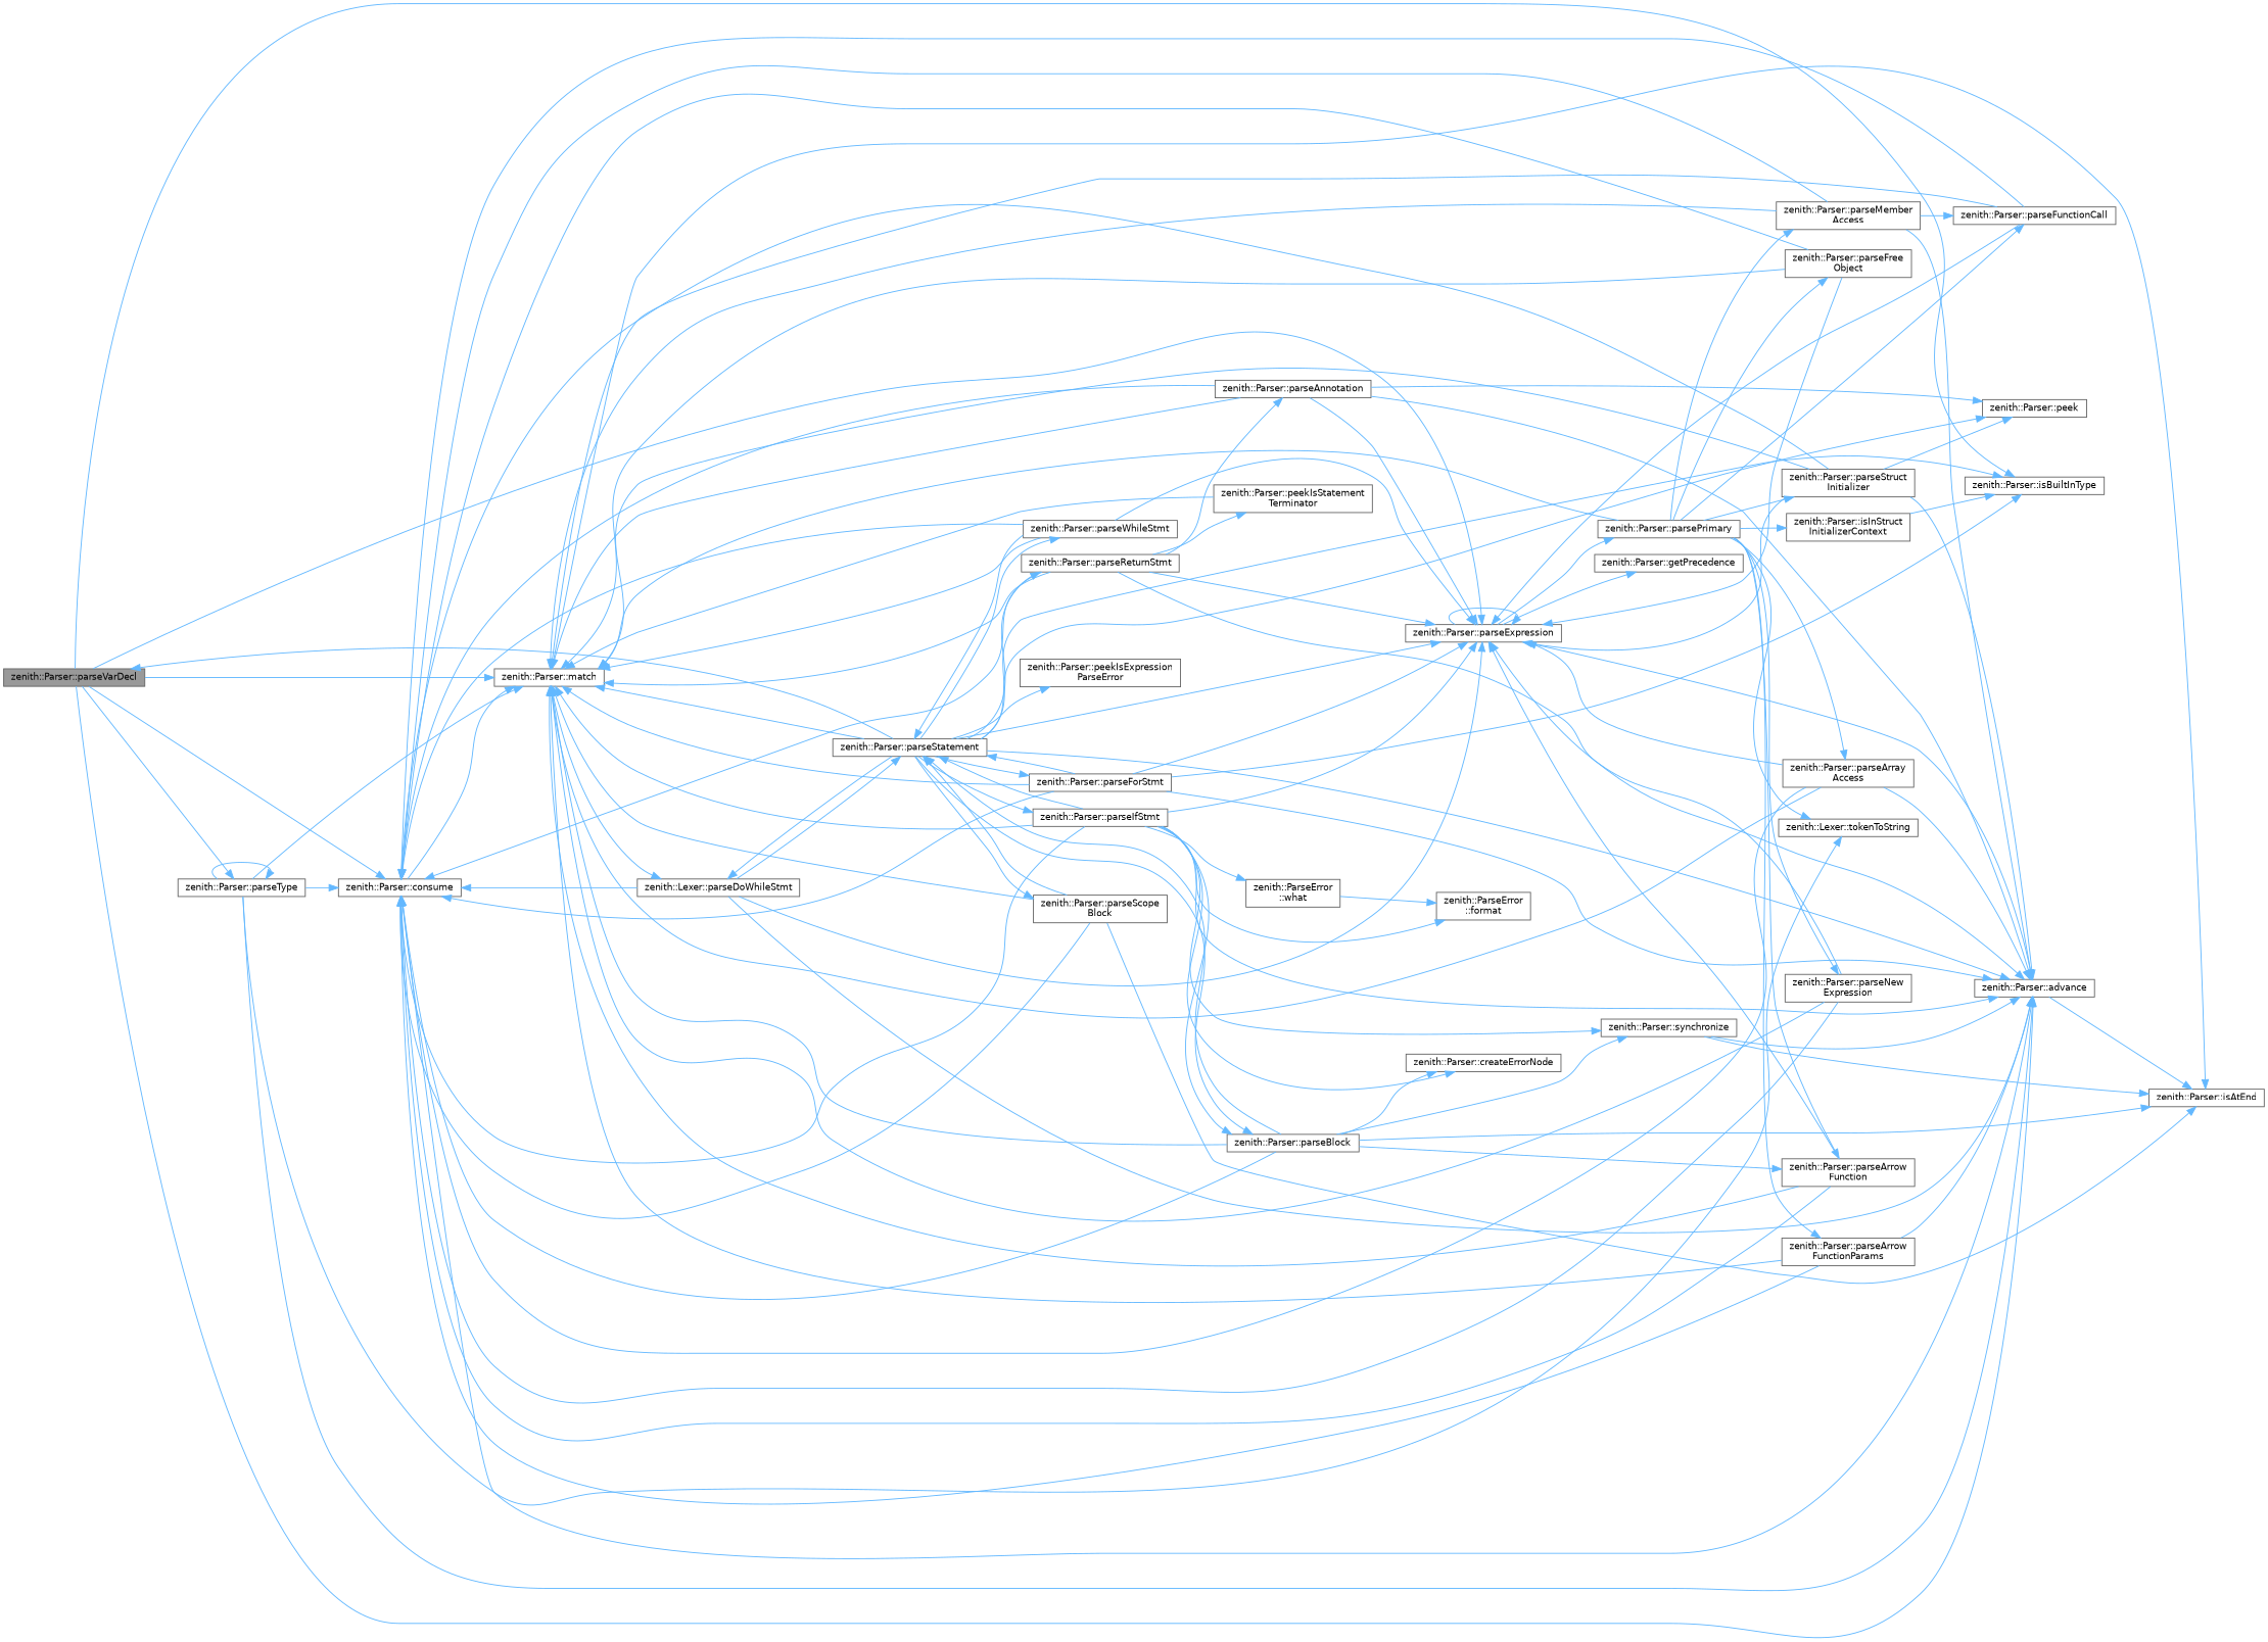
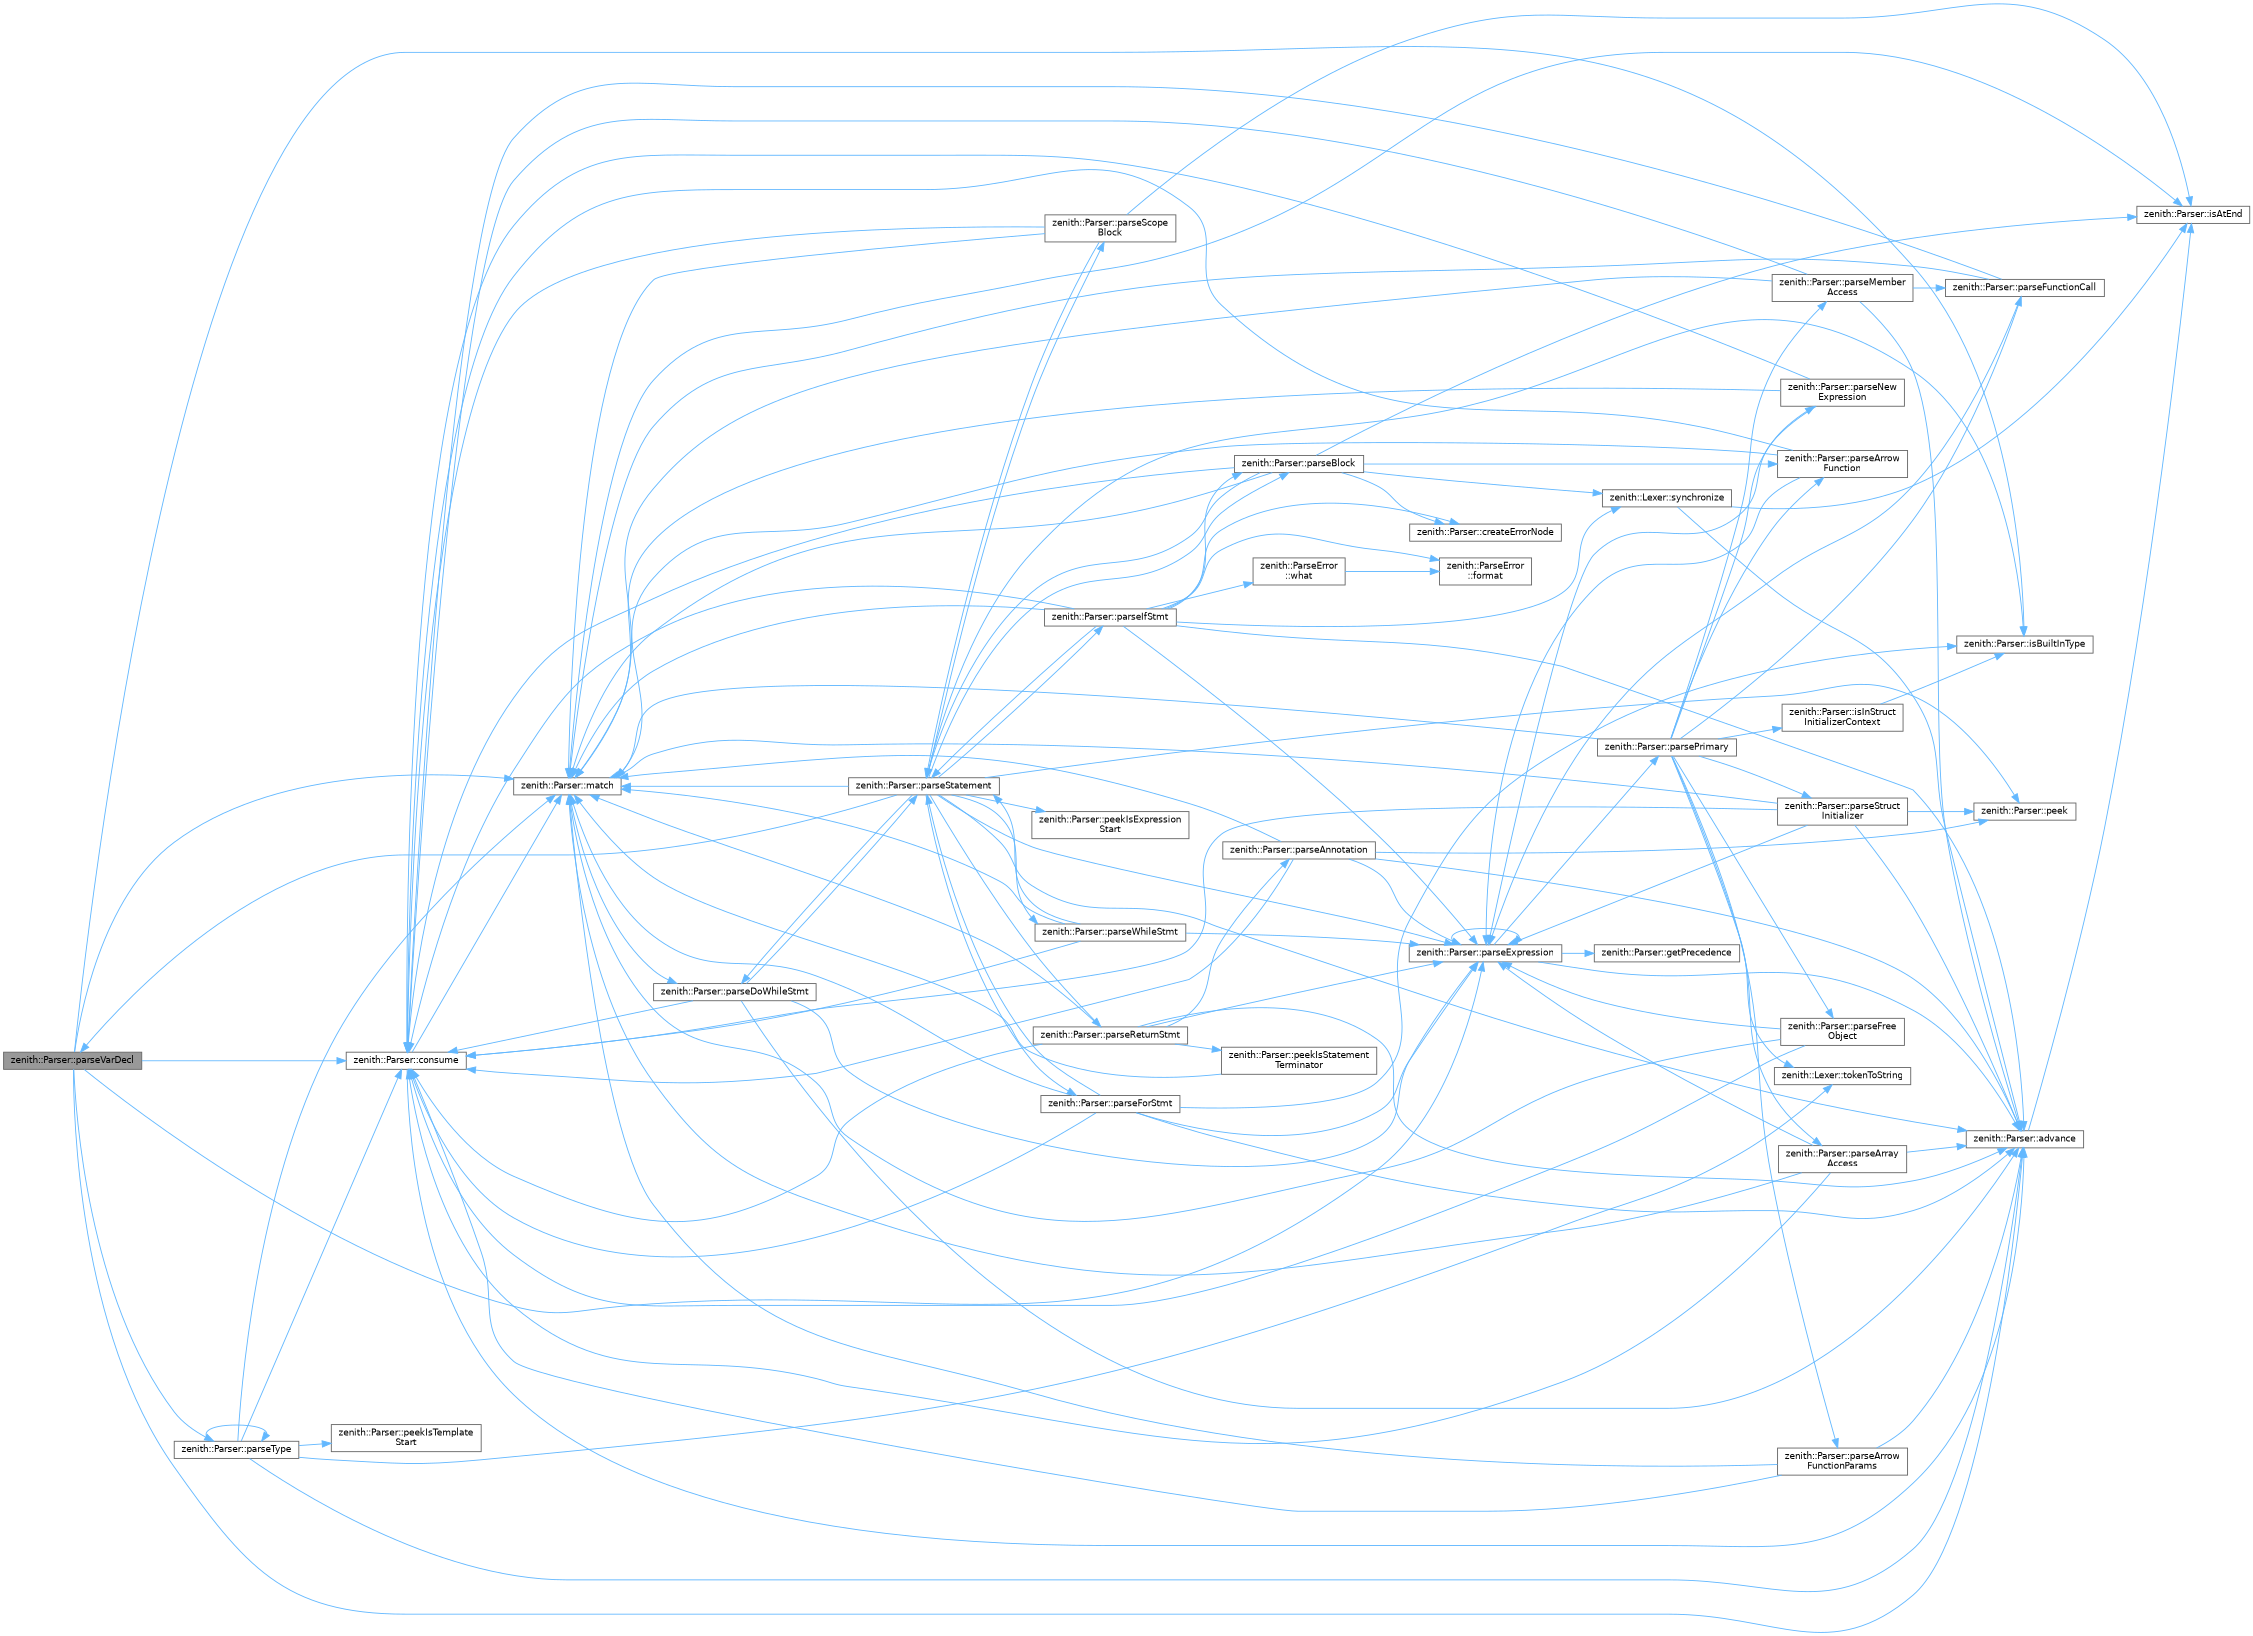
  digraph {
    rankdir=LR
    node [color=grey40 fillcolor=white fontname=Helvetica fontsize=10 shape=box style=filled]
    edge [color=steelblue1 fontname=Helvetica fontsize=10 labelfontname=Helvetica labelfontsize=10 style=solid]
    n1 [color=gray40 fillcolor=grey60 fontcolor=black height=0.2 label="zenith::Parser::parseVarDecl" width=0.4]
    n2 [height=0.2 label="zenith::Parser::advance" width=0.4]
    n3 [height=0.2 label="zenith::Parser::consume" width=0.4]
    n4 [height=0.2 label="zenith::Parser::match" width=0.4]
    n5 [height=0.2 label="zenith::Parser::isBuiltInType" width=0.4]
    n6 [height=0.2 label="zenith::Parser::parseExpression" width=0.4]
    n7 [height=0.2 label="zenith::Parser::parseType" width=0.4]
    n8 [height=0.2 label="zenith::Parser::isAtEnd" width=0.4]
-   n9 [height=0.2 label="zenith::Lexer::parseDoWhileStmt" width=0.4]
+   n9 [height=0.2 label="zenith::Parser::parseDoWhileStmt" width=0.4]
    n10 [height=0.2 label="zenith::Parser::getPrecedence" width=0.4]
    n11 [height=0.2 label="zenith::Parser::parsePrimary" width=0.4]
    n12 [height=0.2 label="zenith::Lexer::tokenToString" width=0.4]
+   n13 [height=0.2 label="zenith::Parser::peekIsTemplate\lStart" width=0.4]
    n14 [height=0.2 label="zenith::Parser::isInStruct\lInitializerContext" width=0.4]
    n15 [height=0.2 label="zenith::Parser::parseArray\lAccess" width=0.4]
    n16 [height=0.2 label="zenith::Parser::parseArrow\lFunction" width=0.4]
    n17 [height=0.2 label="zenith::Parser::parseArrow\lFunctionParams" width=0.4]
    n18 [height=0.2 label="zenith::Parser::parseFree\lObject" width=0.4]
    n19 [height=0.2 label="zenith::Parser::parseFunctionCall" width=0.4]
    n20 [height=0.2 label="zenith::Parser::parseMember\lAccess" width=0.4]
    n21 [height=0.2 label="zenith::Parser::parseNew\lExpression" width=0.4]
    n22 [height=0.2 label="zenith::Parser::parseStruct\lInitializer" width=0.4]
    n23 [height=0.2 label="zenith::Parser::peek" width=0.4]
    n24 [height=0.2 label="zenith::Parser::parseBlock" width=0.4]
    n25 [height=0.2 label="zenith::Parser::createErrorNode" width=0.4]
    n26 [height=0.2 label="zenith::Parser::parseStatement" width=0.4]
-   n27 [height=0.2 label="zenith::Parser::synchronize" width=0.4]
+   n27 [height=0.2 label="zenith::Lexer::synchronize" width=0.4]
    n28 [height=0.2 label="zenith::Parser::parseForStmt" width=0.4]
    n29 [height=0.2 label="zenith::Parser::parseIfStmt" width=0.4]
    n30 [height=0.2 label="zenith::Parser::parseReturnStmt" width=0.4]
    n31 [height=0.2 label="zenith::Parser::parseScope\lBlock" width=0.4]
    n32 [height=0.2 label="zenith::Parser::parseWhileStmt" width=0.4]
-   n33 [height=0.2 label="zenith::Parser::peekIsExpression\lParseError" width=0.4]
+   n33 [height=0.2 label="zenith::Parser::peekIsExpression\lStart" width=0.4]
    n34 [height=0.2 label="zenith::ParseError\l::format" width=0.4]
    n35 [height=0.2 label="zenith::ParseError\l::what" width=0.4]
    n36 [height=0.2 label="zenith::Parser::parseAnnotation" width=0.4]
    n37 [height=0.2 label="zenith::Parser::peekIsStatement\lTerminator" width=0.4]
    n1 -> n2
    n1 -> n3
    n1 -> n4
    n1 -> n5
    n1 -> n6
    n1 -> n7
    n2 -> n8
    n3 -> n2
    n3 -> n4
    n4 -> n8
    n4 -> n9
    n6 -> n2
    n6 -> n6
    n6 -> n10
    n6 -> n11
    n7 -> n2
    n7 -> n3
    n7 -> n4
    n7 -> n7
    n7 -> n12
+   n7 -> n13
    n9 -> n2
    n9 -> n3
    n9 -> n6
    n9 -> n26
    n11 -> n4
    n11 -> n12
    n11 -> n14
    n11 -> n15
    n11 -> n16
    n11 -> n17
    n11 -> n18
    n11 -> n19
    n11 -> n20
    n11 -> n21
    n11 -> n22
    n14 -> n5
    n15 -> n2
    n15 -> n3
    n15 -> n4
    n15 -> n6
    n16 -> n3
    n16 -> n4
    n16 -> n6
    n17 -> n2
    n17 -> n3
    n17 -> n4
    n18 -> n3
    n18 -> n4
    n18 -> n6
    n19 -> n3
    n19 -> n4
    n19 -> n6
    n20 -> n2
    n20 -> n3
    n20 -> n4
    n20 -> n19
    n21 -> n3
    n21 -> n4
    n21 -> n6
    n22 -> n2
    n22 -> n3
    n22 -> n4
    n22 -> n6
    n22 -> n23
    n24 -> n3
    n24 -> n4
    n24 -> n8
    n24 -> n16
    n24 -> n25
    n24 -> n26
    n24 -> n27
    n26 -> n1
    n26 -> n2
    n26 -> n4
    n26 -> n5
    n26 -> n6
    n26 -> n9
    n26 -> n23
    n26 -> n24
    n26 -> n28
    n26 -> n29
    n26 -> n30
    n26 -> n31
    n26 -> n32
    n26 -> n33
    n27 -> n2
    n27 -> n8
    n28 -> n2
    n28 -> n3
    n28 -> n4
    n28 -> n5
    n28 -> n6
    n28 -> n26
    n29 -> n2
    n29 -> n3
    n29 -> n4
    n29 -> n6
    n29 -> n24
    n29 -> n25
    n29 -> n26
    n29 -> n27
    n29 -> n34
    n29 -> n35
    n30 -> n2
    n30 -> n3
    n30 -> n4
    n30 -> n6
    n30 -> n36
    n30 -> n37
    n31 -> n3
    n31 -> n4
    n31 -> n8
    n31 -> n26
    n32 -> n3
    n32 -> n4
    n32 -> n6
    n32 -> n26
    n35 -> n34
    n36 -> n2
    n36 -> n3
    n36 -> n4
    n36 -> n6
    n36 -> n23
    n37 -> n4
  }
